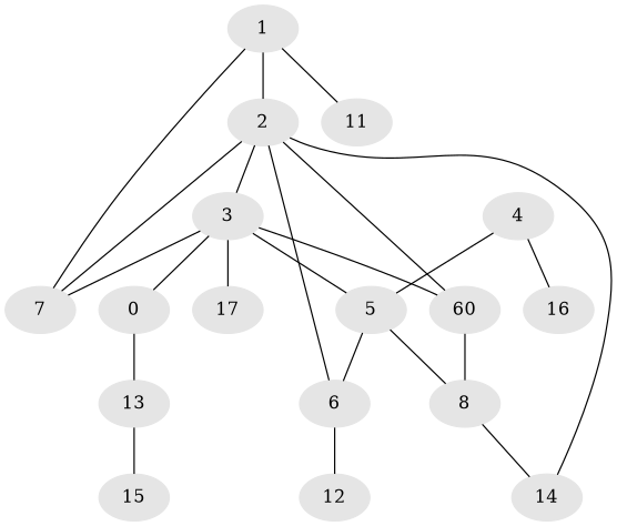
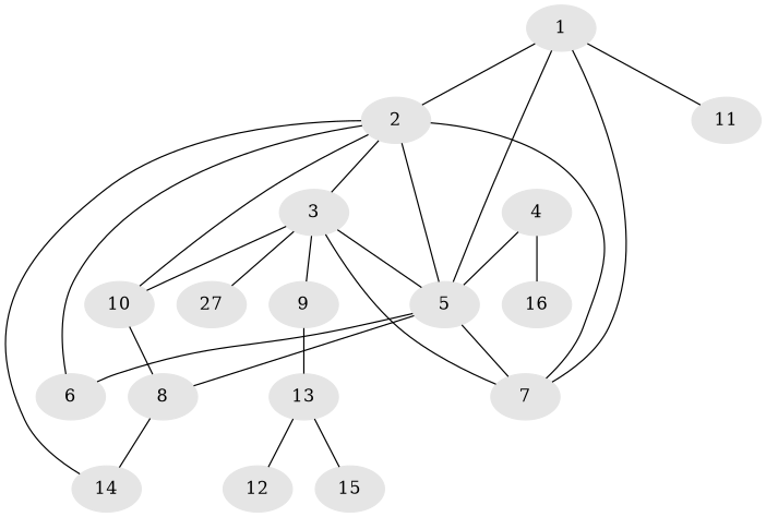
  graph {
    fontname="DejaVu Serif"
    node [color=gray90 fontname="DejaVu Serif" style=filled]
    edge [fontname="DejaVu Serif" weight=1.0]
    1
    2
    5
    7
    11
    3
    6
-   10 [label=60]
+   10
    14
    8
-   9 [label=0]
-   17
+   9
+   17 [label=27]
    12
    13
    4
    16
    15
    1 -- 2
+   1 -- 5
    1 -- 7
    1 -- 11
+   2 -- 5 [weight=3.0]
    2 -- 7
    2 -- 3
    2 -- 6
    2 -- 10
    2 -- 14
+   5 -- 7
    5 -- 6
    5 -- 8
    3 -- 5
    3 -- 7
    3 -- 10
    3 -- 9
    3 -- 17
-   6 -- 12
+   13 -- 12
    10 -- 8
    8 -- 14
    9 -- 13
    13 -- 15
    4 -- 5 [weight=2.0]
    4 -- 16 [weight=2.0]
  }
